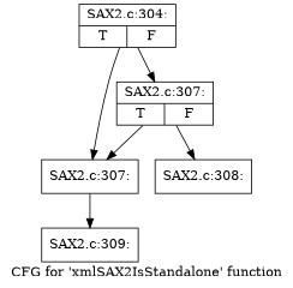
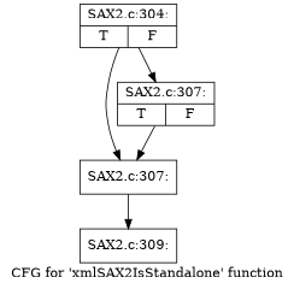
  digraph {
    label="CFG for 'xmlSAX2IsStandalone' function"
    node [shape=record]
    n1 [label="{SAX2.c:304:|{<s0>T|<s1>F}}"]
    n2 [label="{SAX2.c:307:}"]
    n3 [label="{SAX2.c:307:|{<s0>T|<s1>F}}"]
    n4 [label="{SAX2.c:309:}"]
-   n5 [label="{SAX2.c:308:}"]
    n1 -> n2
    n1 -> n3
    n2 -> n4
    n3 -> n2
-   n3 -> n5
  }
